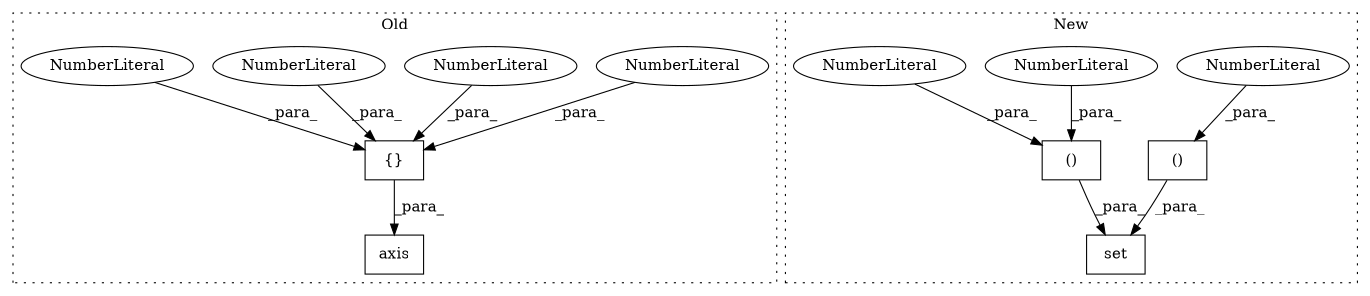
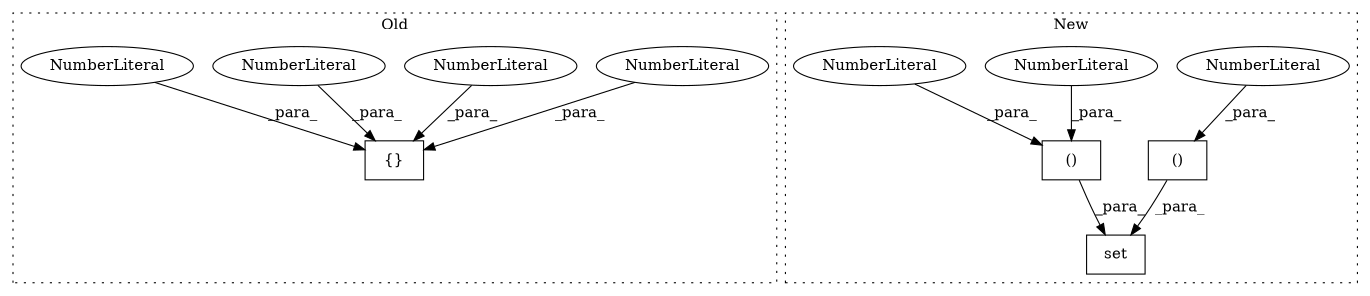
  digraph {
    node [a=34 l=1 s=2133 shape=ellipse]
-   n1 [a=32 l="5,1" label=axis s="1097,1122" shape=box]
    n2 [a=4 l="1,1" label="{}" s="1111,1121" shape=box]
    n3 [label=NumberLiteral s=1112]
    n4 [l=2 label=NumberLiteral s=1114]
    n5 [label=NumberLiteral s=1117]
    n6 [l=2 label=NumberLiteral s=1119]
    n7 [a=32 l="9,2" label=set s="2124,2184" shape=box]
    n8 [a=106 l=28 label="()" shape=box]
    n9 [l=6 label=NumberLiteral]
    n10 [a=106 l=16 label="()" s=2168 shape=box]
    n11 [label=NumberLiteral s=2183]
    n12 [l=9 label=NumberLiteral s=2152]
    subgraph cluster_1 {
      label=Old
      style=dotted
-     n1
      n2
      n3
      n4
      n5
      n6
    }
    subgraph cluster_2 {
      label=New
      style=dotted
      n7
      n8
      n9
      n10
      n11
      n12
    }
-   n2 -> n1 [label=_para_]
    n3 -> n2 [label=_para_]
    n4 -> n2 [label=_para_]
    n5 -> n2 [label=_para_]
    n6 -> n2 [label=_para_]
    n8 -> n7 [label=_para_]
    n9 -> n8 [label=_para_]
    n10 -> n7 [label=_para_]
    n11 -> n10 [label=_para_]
    n12 -> n8 [label=_para_]
  }
